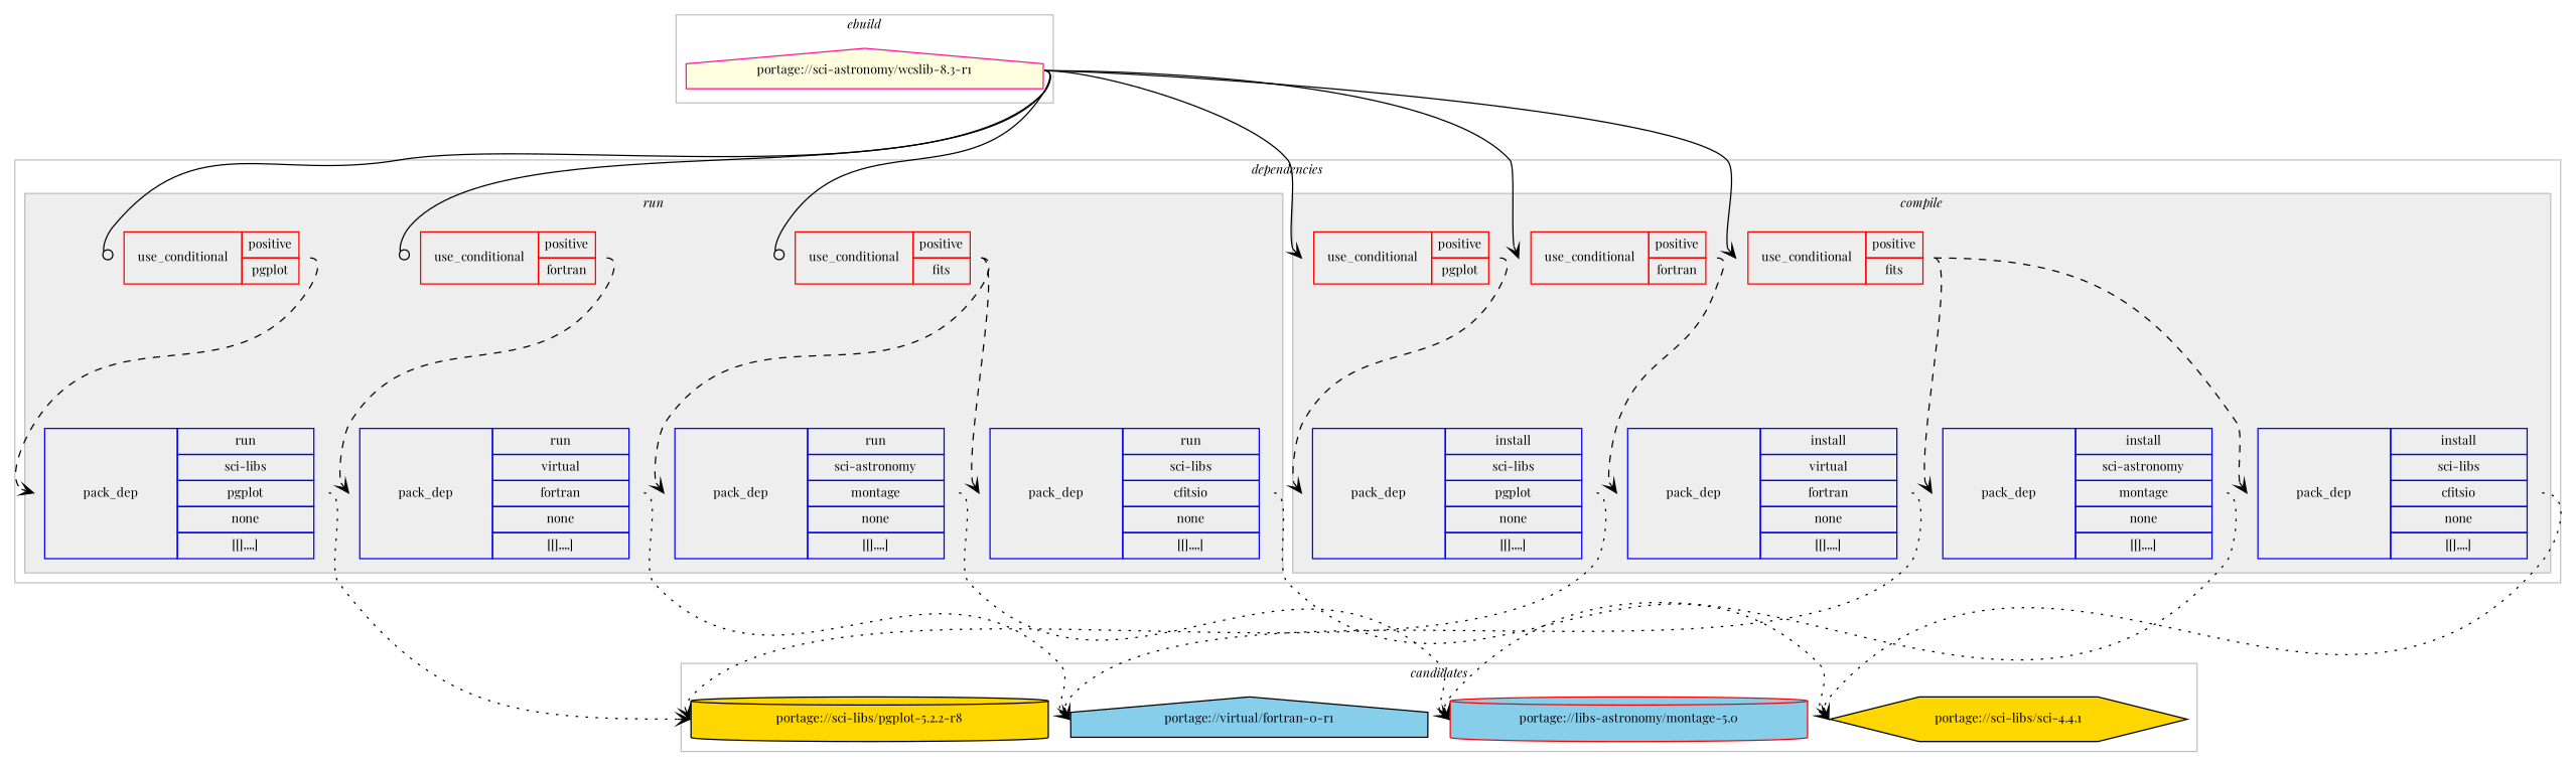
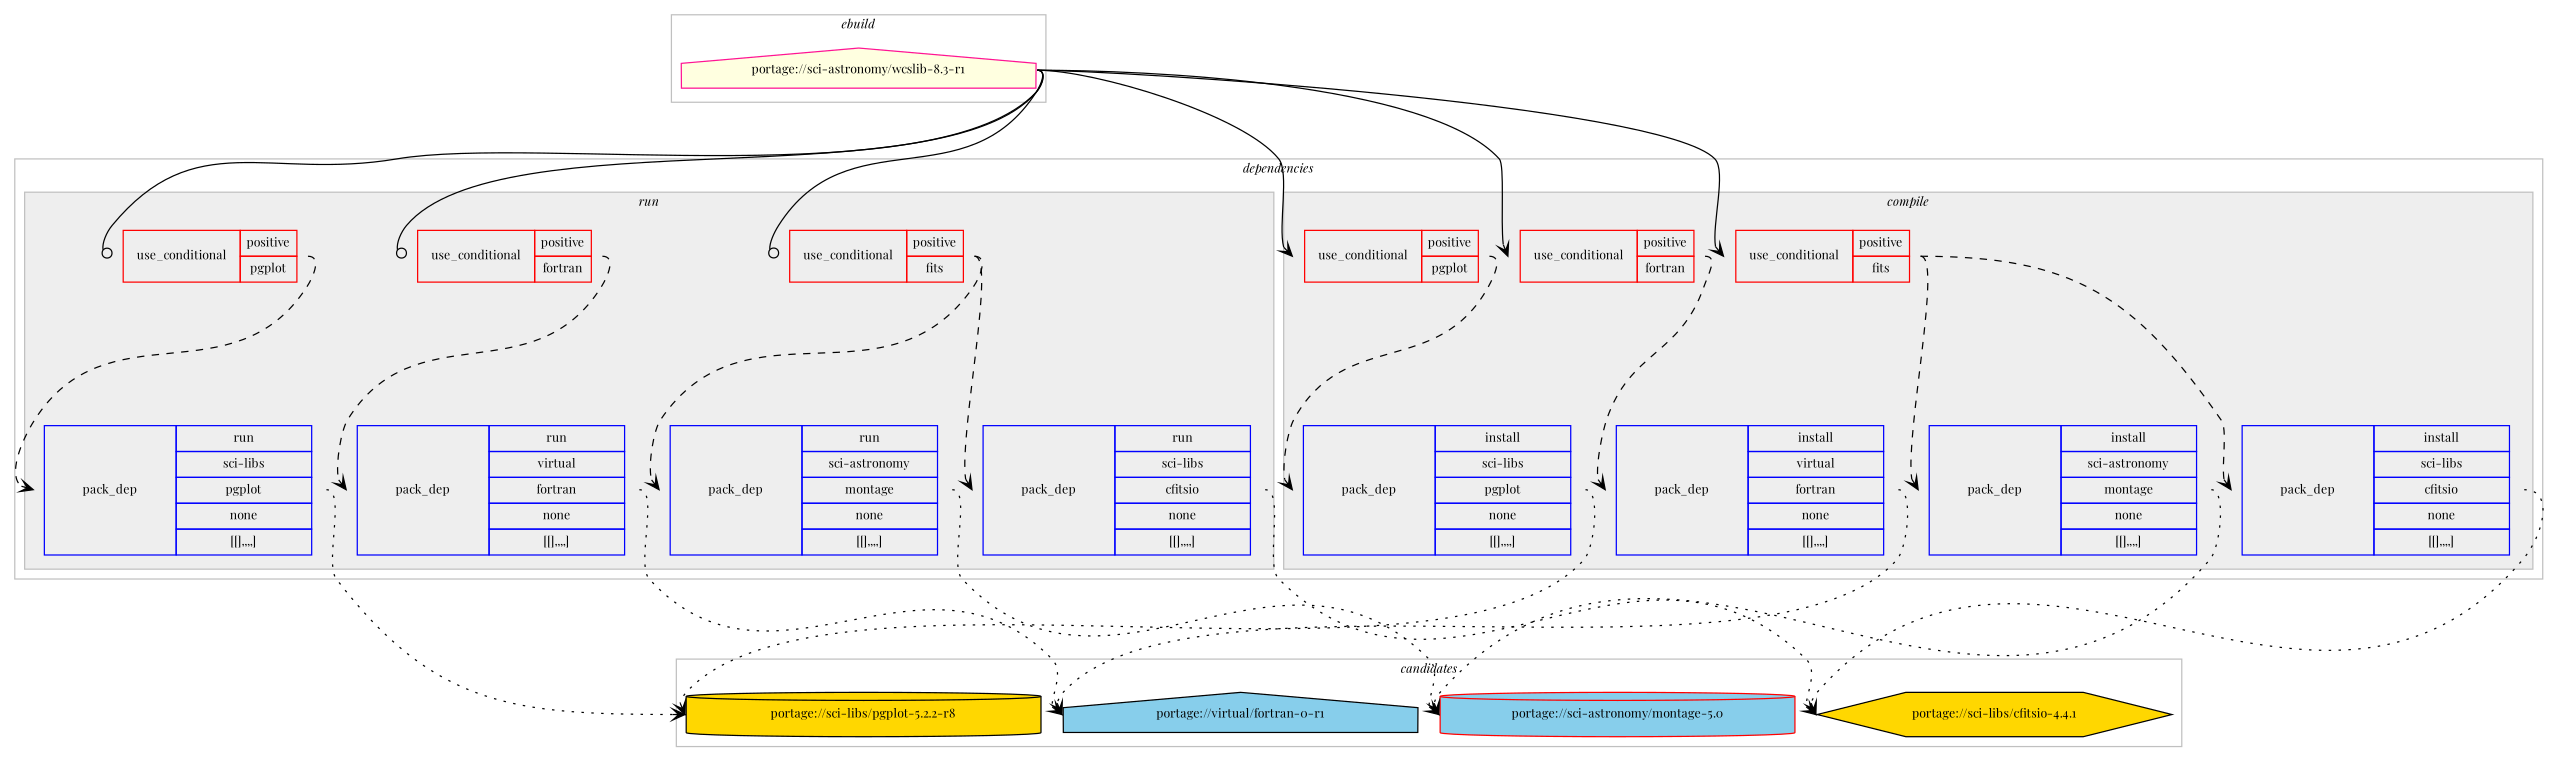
  digraph {
    compound=true
    concentrate=true
    fontname="Playfair Display"
    fontsize=10
    newrank=true
    rankdir=TB
    ranksep=1.5
    node [color=blue fontname="Playfair Display" fontsize=10 shape=none]
    edge [arrowhead=vee fontname="Playfair Display" headport=w style=dotted tailport=e weight=20]
    n1 [color=deeppink fillcolor=lightyellow label="portage://sci-astronomy/wcslib-8.3-r1" shape=house style=filled width=4]
    n2 [label=<<TABLE BORDER="0" CELLBORDER="1" CELLSPACING="0" CELLPADDING="4" WIDTH="220"><TR><TD ROWSPAN="6" CELLPADDING="30">pack_dep</TD></TR><TR><TD WIDTH="110">install</TD></TR><TR><TD>sci-astronomy</TD></TR><TR><TD>montage</TD></TR><TR><TD>none</TD></TR><TR><TD>[[],,,,]</TD></TR></TABLE>>]
    n3 [label=<<TABLE BORDER="0" CELLBORDER="1" CELLSPACING="0" CELLPADDING="4" WIDTH="220"><TR><TD ROWSPAN="6" CELLPADDING="30">pack_dep</TD></TR><TR><TD WIDTH="110">install</TD></TR><TR><TD>sci-libs</TD></TR><TR><TD>cfitsio</TD></TR><TR><TD>none</TD></TR><TR><TD>[[],,,,]</TD></TR></TABLE>>]
    n4 [color=red label=<<TABLE BORDER="0" CELLBORDER="1" CELLSPACING="0" CELLPADDING="4"><TR><TD ROWSPAN="3" CELLPADDING="10">use_conditional</TD></TR><TR><TD>positive</TD></TR><TR><TD>fits</TD></TR></TABLE>>]
    n5 [label=<<TABLE BORDER="0" CELLBORDER="1" CELLSPACING="0" CELLPADDING="4" WIDTH="220"><TR><TD ROWSPAN="6" CELLPADDING="30">pack_dep</TD></TR><TR><TD WIDTH="110">install</TD></TR><TR><TD>virtual</TD></TR><TR><TD>fortran</TD></TR><TR><TD>none</TD></TR><TR><TD>[[],,,,]</TD></TR></TABLE>>]
    n6 [color=red label=<<TABLE BORDER="0" CELLBORDER="1" CELLSPACING="0" CELLPADDING="4"><TR><TD ROWSPAN="3" CELLPADDING="10">use_conditional</TD></TR><TR><TD>positive</TD></TR><TR><TD>fortran</TD></TR></TABLE>>]
    n7 [label=<<TABLE BORDER="0" CELLBORDER="1" CELLSPACING="0" CELLPADDING="4" WIDTH="220"><TR><TD ROWSPAN="6" CELLPADDING="30">pack_dep</TD></TR><TR><TD WIDTH="110">install</TD></TR><TR><TD>sci-libs</TD></TR><TR><TD>pgplot</TD></TR><TR><TD>none</TD></TR><TR><TD>[[],,,,]</TD></TR></TABLE>>]
    n8 [color=red label=<<TABLE BORDER="0" CELLBORDER="1" CELLSPACING="0" CELLPADDING="4"><TR><TD ROWSPAN="3" CELLPADDING="10">use_conditional</TD></TR><TR><TD>positive</TD></TR><TR><TD>pgplot</TD></TR></TABLE>>]
    n9 [label=<<TABLE BORDER="0" CELLBORDER="1" CELLSPACING="0" CELLPADDING="4" WIDTH="220"><TR><TD ROWSPAN="6" CELLPADDING="30">pack_dep</TD></TR><TR><TD WIDTH="110">run</TD></TR><TR><TD>sci-astronomy</TD></TR><TR><TD>montage</TD></TR><TR><TD>none</TD></TR><TR><TD>[[],,,,]</TD></TR></TABLE>>]
    n10 [label=<<TABLE BORDER="0" CELLBORDER="1" CELLSPACING="0" CELLPADDING="4" WIDTH="220"><TR><TD ROWSPAN="6" CELLPADDING="30">pack_dep</TD></TR><TR><TD WIDTH="110">run</TD></TR><TR><TD>sci-libs</TD></TR><TR><TD>cfitsio</TD></TR><TR><TD>none</TD></TR><TR><TD>[[],,,,]</TD></TR></TABLE>>]
    n11 [color=red label=<<TABLE BORDER="0" CELLBORDER="1" CELLSPACING="0" CELLPADDING="4"><TR><TD ROWSPAN="3" CELLPADDING="10">use_conditional</TD></TR><TR><TD>positive</TD></TR><TR><TD>fits</TD></TR></TABLE>>]
    n12 [label=<<TABLE BORDER="0" CELLBORDER="1" CELLSPACING="0" CELLPADDING="4" WIDTH="220"><TR><TD ROWSPAN="6" CELLPADDING="30">pack_dep</TD></TR><TR><TD WIDTH="110">run</TD></TR><TR><TD>virtual</TD></TR><TR><TD>fortran</TD></TR><TR><TD>none</TD></TR><TR><TD>[[],,,,]</TD></TR></TABLE>>]
    n13 [color=red label=<<TABLE BORDER="0" CELLBORDER="1" CELLSPACING="0" CELLPADDING="4"><TR><TD ROWSPAN="3" CELLPADDING="10">use_conditional</TD></TR><TR><TD>positive</TD></TR><TR><TD>fortran</TD></TR></TABLE>>]
    n14 [label=<<TABLE BORDER="0" CELLBORDER="1" CELLSPACING="0" CELLPADDING="4" WIDTH="220"><TR><TD ROWSPAN="6" CELLPADDING="30">pack_dep</TD></TR><TR><TD WIDTH="110">run</TD></TR><TR><TD>sci-libs</TD></TR><TR><TD>pgplot</TD></TR><TR><TD>none</TD></TR><TR><TD>[[],,,,]</TD></TR></TABLE>>]
    n15 [color=red label=<<TABLE BORDER="0" CELLBORDER="1" CELLSPACING="0" CELLPADDING="4"><TR><TD ROWSPAN="3" CELLPADDING="10">use_conditional</TD></TR><TR><TD>positive</TD></TR><TR><TD>pgplot</TD></TR></TABLE>>]
-   n16 [color=red fillcolor=skyblue label="portage://libs-astronomy/montage-5.0" shape=cylinder style=filled width=4]
-   n17 [color=black fillcolor=gold label="portage://sci-libs/sci-4.4.1" shape=hexagon style=filled width=4]
+   n16 [color=red fillcolor=skyblue label="portage://sci-astronomy/montage-5.0" shape=cylinder style=filled width=4]
+   n17 [color=black fillcolor=gold label="portage://sci-libs/cfitsio-4.4.1" shape=hexagon style=filled width=4]
    n18 [color=black fillcolor=skyblue label="portage://virtual/fortran-0-r1" shape=house style=filled width=4]
    n19 [color=black fillcolor=gold label="portage://sci-libs/pgplot-5.2.2-r8" shape=cylinder style=filled width=4]
    subgraph cluster_1 {
      color=gray
      label=<<i>ebuild</i>>
      n1
    }
    subgraph cluster_2 {
      color=gray
      label=<<i>dependencies</i>>
      subgraph cluster_3 {
        color=gray
        fillcolor="#eeeeee"
        label=<<i>compile</i>>
        style=filled
        subgraph sub_4 {
          color=gray
          fillcolor="#eeeeee"
          label=<<i>compile</i>>
          style=filled
          n4
          subgraph sub_5 {
            color=gray
            fillcolor="#eeeeee"
            label=<<i>compile</i>>
            style=filled
            n2
          }
          subgraph sub_6 {
            color=gray
            fillcolor="#eeeeee"
            label=<<i>compile</i>>
            style=filled
            n3
          }
        }
        subgraph sub_7 {
          color=gray
          fillcolor="#eeeeee"
          label=<<i>compile</i>>
          style=filled
          n6
          subgraph sub_8 {
            color=gray
            fillcolor="#eeeeee"
            label=<<i>compile</i>>
            style=filled
            n5
          }
        }
        subgraph sub_9 {
          color=gray
          fillcolor="#eeeeee"
          label=<<i>compile</i>>
          style=filled
          n8
          subgraph sub_10 {
            color=gray
            fillcolor="#eeeeee"
            label=<<i>compile</i>>
            style=filled
            n7
          }
        }
      }
      subgraph cluster_11 {
        color=gray
        fillcolor="#eeeeee"
        label=<<i>compile and run</i>>
        style=filled
      }
      subgraph cluster_12 {
        color=gray
        fillcolor="#eeeeee"
        label=<<i>run</i>>
        style=filled
        subgraph sub_13 {
          color=gray
          fillcolor="#eeeeee"
          label=<<i>run</i>>
          style=filled
          n11
          subgraph sub_14 {
            color=gray
            fillcolor="#eeeeee"
            label=<<i>run</i>>
            style=filled
            n9
          }
          subgraph sub_15 {
            color=gray
            fillcolor="#eeeeee"
            label=<<i>run</i>>
            style=filled
            n10
          }
        }
        subgraph sub_16 {
          color=gray
          fillcolor="#eeeeee"
          label=<<i>run</i>>
          style=filled
          n13
          subgraph sub_17 {
            color=gray
            fillcolor="#eeeeee"
            label=<<i>run</i>>
            style=filled
            n12
          }
        }
        subgraph sub_18 {
          color=gray
          fillcolor="#eeeeee"
          label=<<i>run</i>>
          style=filled
          n15
          subgraph sub_19 {
            color=gray
            fillcolor="#eeeeee"
            label=<<i>run</i>>
            style=filled
            n14
          }
        }
      }
    }
    subgraph cluster_20 {
      color=gray
      label=<<i>candidates</i>>
      rank=same
      subgraph sub_21 {
        color=black
        label=<<i>candidates</i>>
        nodesep=1
        rank=same
        n16
      }
      subgraph sub_22 {
        color=black
        label=<<i>candidates</i>>
        nodesep=1
        rank=same
        n17
      }
      subgraph sub_23 {
        color=black
        label=<<i>candidates</i>>
        nodesep=1
        rank=same
        n18
      }
      subgraph sub_24 {
        color=black
        label=<<i>candidates</i>>
        nodesep=1
        rank=same
        n19
      }
      subgraph sub_25 {
        color=black
        label=<<i>candidates</i>>
        nodesep=1
        rank=same
        n16
      }
      subgraph sub_26 {
        color=black
        label=<<i>candidates</i>>
        nodesep=1
        rank=same
        n17
      }
      subgraph sub_27 {
        color=black
        label=<<i>candidates</i>>
        nodesep=1
        rank=same
        n18
      }
      subgraph sub_28 {
        color=black
        label=<<i>candidates</i>>
        nodesep=1
        rank=same
        n19
      }
    }
    n1 -> n4 [style=solid]
    n1 -> n6 [style=solid]
    n1 -> n8 [style=solid]
    n1 -> n11 [arrowhead=odot style=solid]
    n1 -> n13 [arrowhead=odot style=solid]
    n1 -> n15 [arrowhead=odot style=solid]
    n2 -> n16 [weight=100]
    n3 -> n17 [weight=100]
    n4 -> n2 [style=dashed]
    n4 -> n3 [style=dashed]
    n5 -> n18 [weight=100]
    n6 -> n5 [style=dashed]
    n7 -> n19 [weight=100]
    n8 -> n7 [style=dashed]
    n9 -> n16 [weight=100]
    n10 -> n17 [weight=100]
    n11 -> n9 [style=dashed]
    n11 -> n10 [style=dashed]
    n12 -> n18 [weight=100]
    n13 -> n12 [style=dashed]
    n14 -> n19 [weight=100]
    n15 -> n14 [style=dashed]
  }
